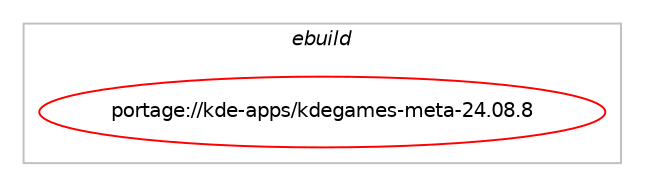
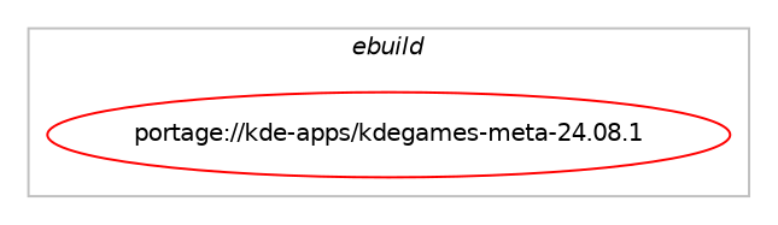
  digraph {
    compound=true
    concentrate=true
    fontname=Helvetica
    fontsize=10
    newrank=true
    rankdir=LR
    ranksep=1.5
-   n1 [color=red fontname=Helvetica fontsize=10 label="portage://kde-apps/kdegames-meta-24.08.8" width=4]
+   n1 [color=red fontname=Helvetica fontsize=10 label="portage://kde-apps/kdegames-meta-24.08.1" width=4]
    subgraph cluster_1 {
      color=gray
      label=<<i>ebuild</i>>
      n1
    }
    subgraph cluster_2 {
      color=gray
      label=<<i>dependencies</i>>
      subgraph cluster_3 {
        color=gray
        fillcolor="#eeeeee"
        label=<<i>compile</i>>
        style=filled
      }
      subgraph cluster_4 {
        color=gray
        fillcolor="#eeeeee"
        label=<<i>compile and run</i>>
        style=filled
      }
      subgraph cluster_5 {
        color=gray
        fillcolor="#eeeeee"
        label=<<i>run</i>>
        style=filled
      }
    }
    subgraph cluster_6 {
      color=gray
      label=<<i>candidates</i>>
      rank=same
    }
  }
